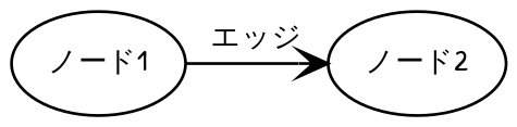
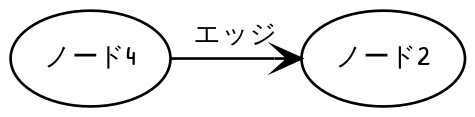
  digraph {
    fontname="Patrick Hand"
    fontsize=10
    node [fontname="Patrick Hand" fontsize=10]
-   n1 [label="ノード1"]
+   n1 [label="ノード4"]
    n2 [label="ノード2"]
    subgraph sub_1 {
      rank=same
      n1
      n2
    }
    n1 -> n2 [fontname="Patrick Hand" fontsize=10 label="エッジ" arrowhead=vee]
  }
